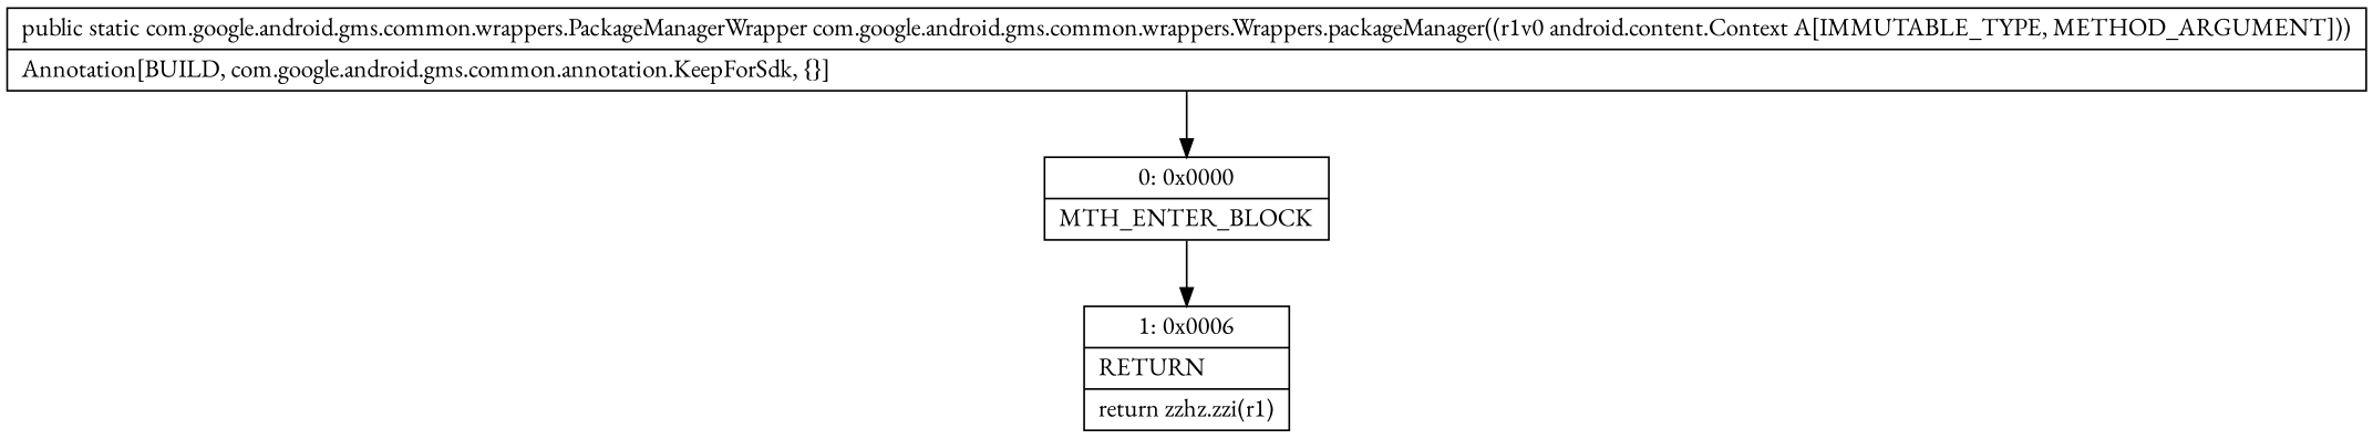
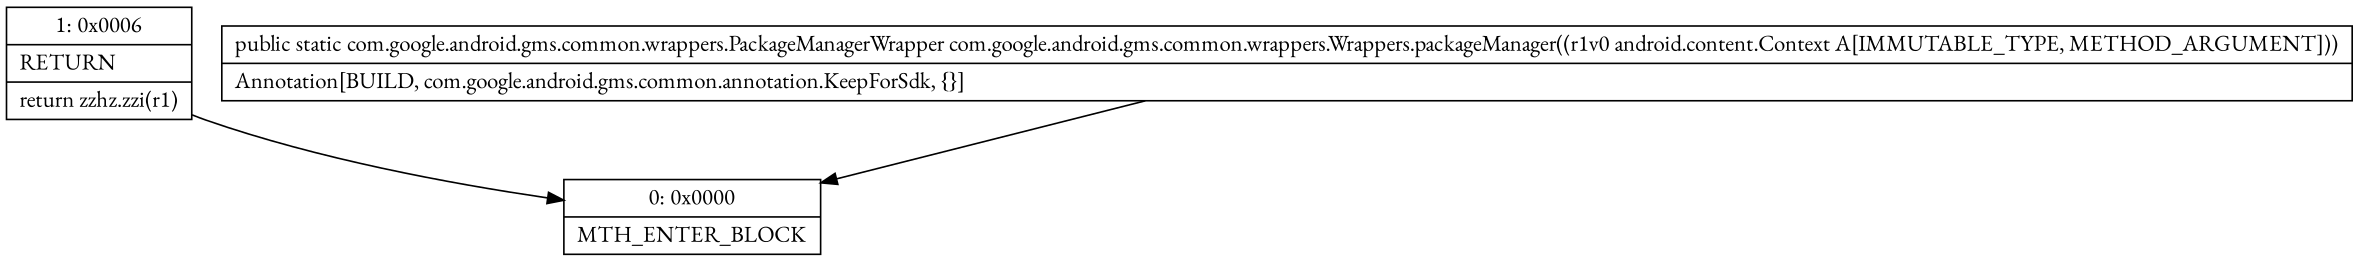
  digraph {
    fontname="EB Garamond"
    node [shape=record fontname="EB Garamond"]
    edge [fontname="EB Garamond"]
    n1 [label="{0\:\ 0x0000|MTH_ENTER_BLOCK\l}"]
    n2 [label="{1\:\ 0x0006|RETURN\l|return zzhz.zzi(r1)\l}"]
    n3 [label="{public static com.google.android.gms.common.wrappers.PackageManagerWrapper com.google.android.gms.common.wrappers.Wrappers.packageManager((r1v0 android.content.Context A[IMMUTABLE_TYPE, METHOD_ARGUMENT]))  | Annotation[BUILD, com.google.android.gms.common.annotation.KeepForSdk, \{\}]\l}"]
-   n1 -> n2
+   n2 -> n1
    n3 -> n1
  }
